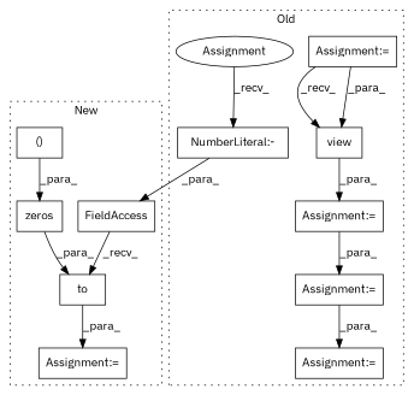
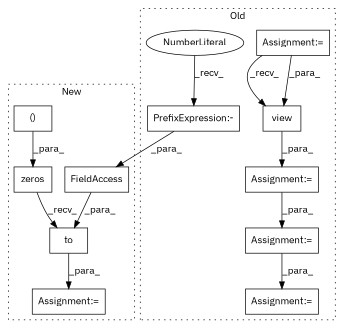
  digraph {
    fontname="IBM Plex Sans"
    node [a=7 fontname="IBM Plex Sans" l=1 shape=box]
    edge [fontname="IBM Plex Sans"]
    n1 [a=32 l="5,1" label=view s="3795,3823"]
-   n2 [a=38 label="NumberLiteral:-" s=3821]
-   n3 [a=34 label=Assignment s=3822 shape=ellipse]
+   n2 [a=38 label="PrefixExpression:-" s=3821]
+   n3 [a=34 label=NumberLiteral s=3822 shape=ellipse]
    n4 [label="Assignment:=" s=3831]
    n5 [label="Assignment:=" s=3885]
    n6 [l=11 label="Assignment:=" s=3670]
    n7 [l=7 label="Assignment:=" s=3947]
    n8 [a=32 l="11,2" label=zeros s="11205,11269"]
    n9 [l=2 label="Assignment:=" s=11445]
    n10 [a=106 l=53 label="()" s=11216]
    n11 [a=32 l="3,1" label=to s="11272,11297"]
    n12 [a=22 l=22 label=FieldAccess s=11275]
    subgraph cluster_1 {
      label=Old
      style=dotted
      n1
      n2
      n3
      n4
      n5
      n6
      n7
    }
    subgraph cluster_2 {
      label=New
      style=dotted
      n8
      n9
      n10
      n11
      n12
    }
    n1 -> n4 [label=_para_]
    n2 -> n12 [label=_para_]
    n3 -> n2 [label=_recv_]
    n4 -> n5 [label=_para_]
    n5 -> n7 [label=_para_]
    n6 -> n1 [label=_recv_]
    n6 -> n1 [label=_para_]
-   n8 -> n11 [label=_para_]
+   n8 -> n11 [label=_recv_]
    n10 -> n8 [label=_para_]
    n11 -> n9 [label=_para_]
-   n12 -> n11 [label=_recv_]
+   n12 -> n11 [label=_para_]
  }
